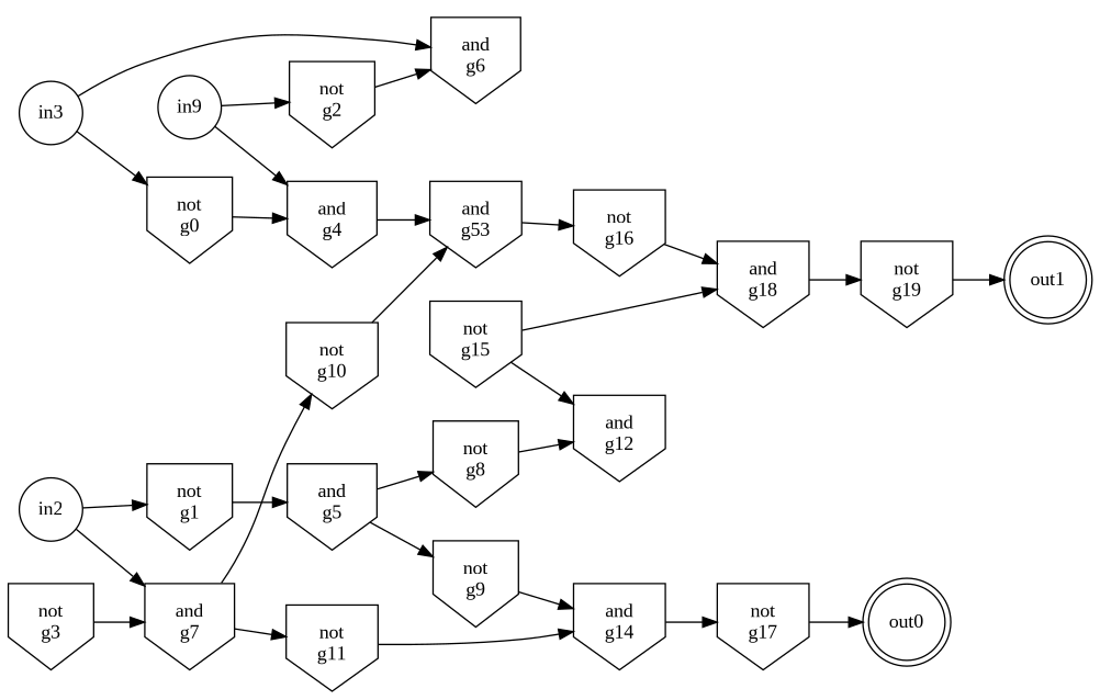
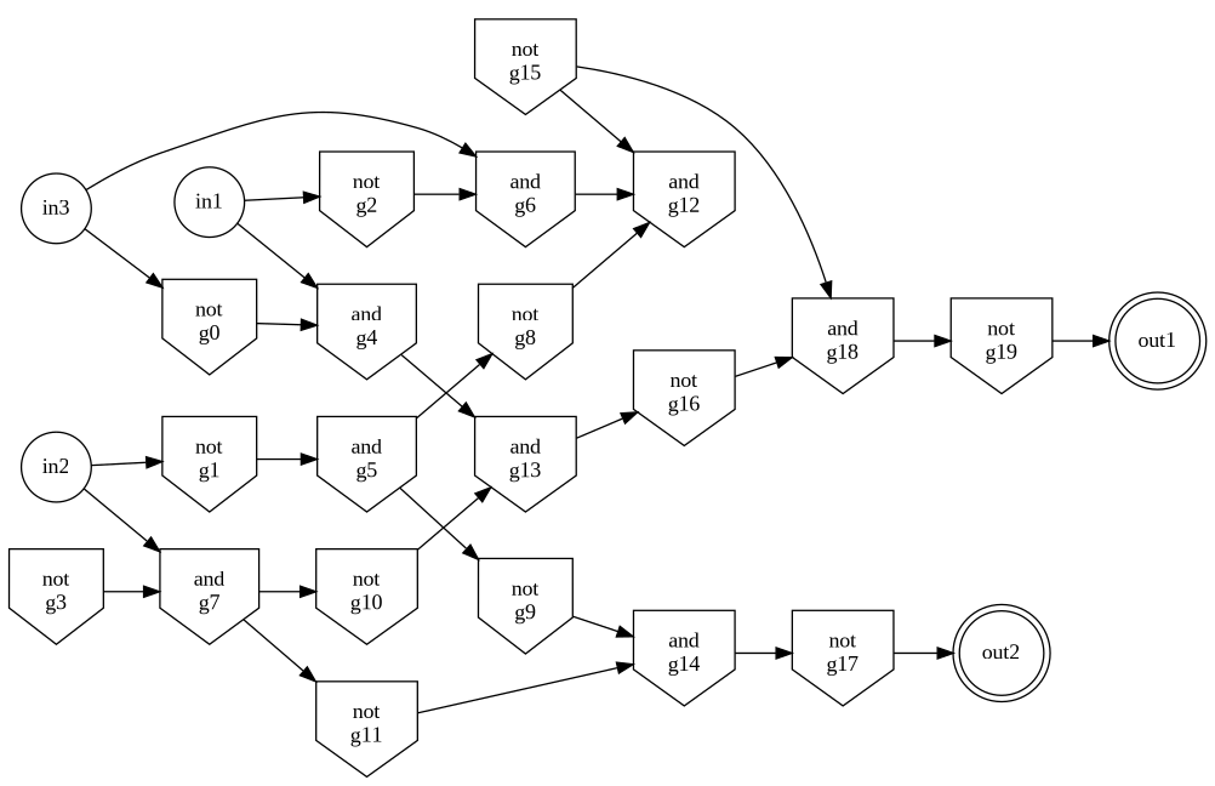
  strict digraph {
    fontname="Liberation Serif"
    rankdir=LR
    node [fontname="Liberation Serif" shape=invhouse]
    edge [fontname="Liberation Serif"]
    n1 [label=in3 shape=circle]
    n2 [label="not\ng0"]
    n3 [label="and\ng6"]
    n4 [label="and\ng4"]
    n5 [label="and\ng12"]
    n6 [label=in2 shape=circle]
    n7 [label="not\ng1"]
    n8 [label="and\ng7"]
    n9 [label="and\ng5"]
    n10 [label="not\ng10"]
    n11 [label="not\ng11"]
-   n12 [label=in9 shape=circle]
+   n12 [label=in1 shape=circle]
    n13 [label="not\ng2"]
-   n14 [label="and\ng53"]
+   n14 [label="and\ng13"]
    n15 [label="not\ng3"]
    n16 [label="not\ng8"]
    n17 [label="not\ng9"]
    n18 [label="not\ng16"]
    n19 [label="and\ng14"]
    n20 [label="not\ng17"]
    n21 [label="not\ng15"]
    n22 [label="and\ng18"]
-   n23 [label=out0 shape=doublecircle]
+   n23 [label=out2 shape=doublecircle]
    n24 [label="not\ng19"]
    n25 [label=out1 shape=doublecircle]
    n1 -> n2
    n1 -> n3
    n2 -> n4
+   n3 -> n5
    n4 -> n14
    n6 -> n7
    n6 -> n8
    n7 -> n9
    n8 -> n10
    n8 -> n11
    n9 -> n16
    n9 -> n17
    n10 -> n14
    n11 -> n19
    n12 -> n4
    n12 -> n13
    n13 -> n3
    n14 -> n18
    n15 -> n8
    n16 -> n5
    n17 -> n19
    n18 -> n22
    n19 -> n20
    n20 -> n23
    n21 -> n5
    n21 -> n22
    n22 -> n24
    n24 -> n25
  }
